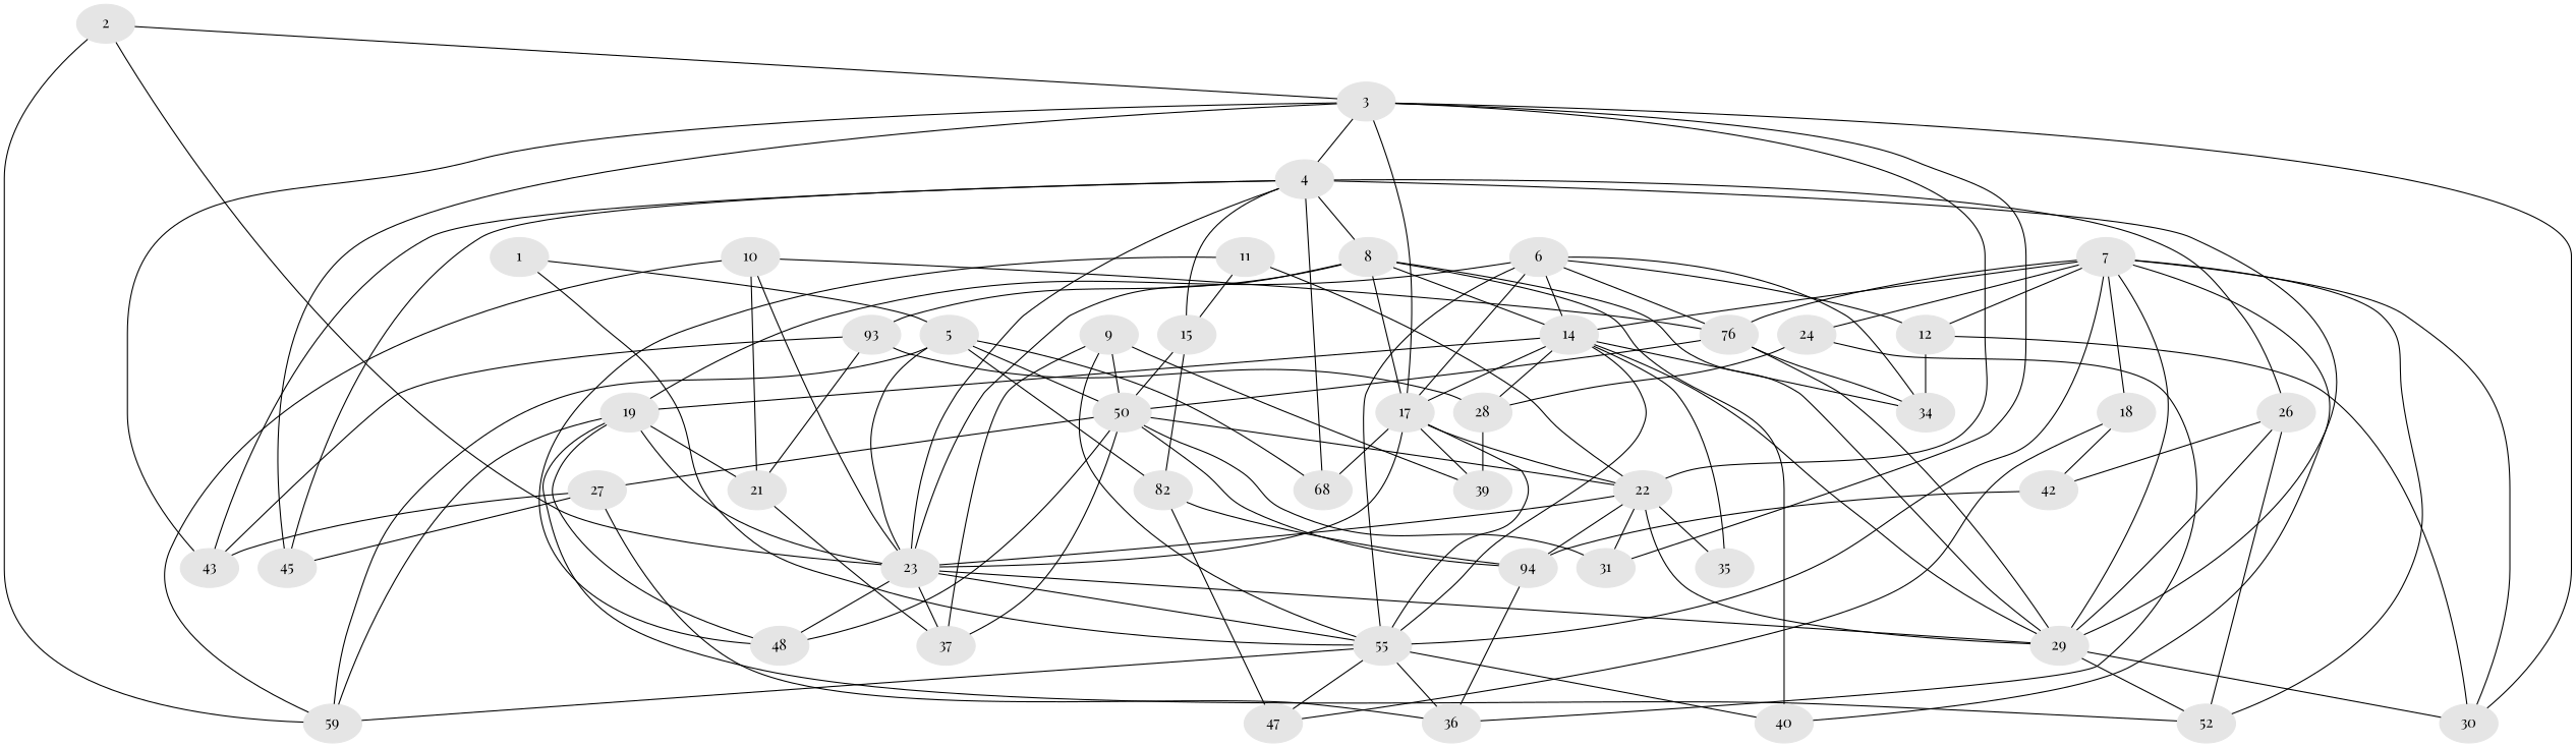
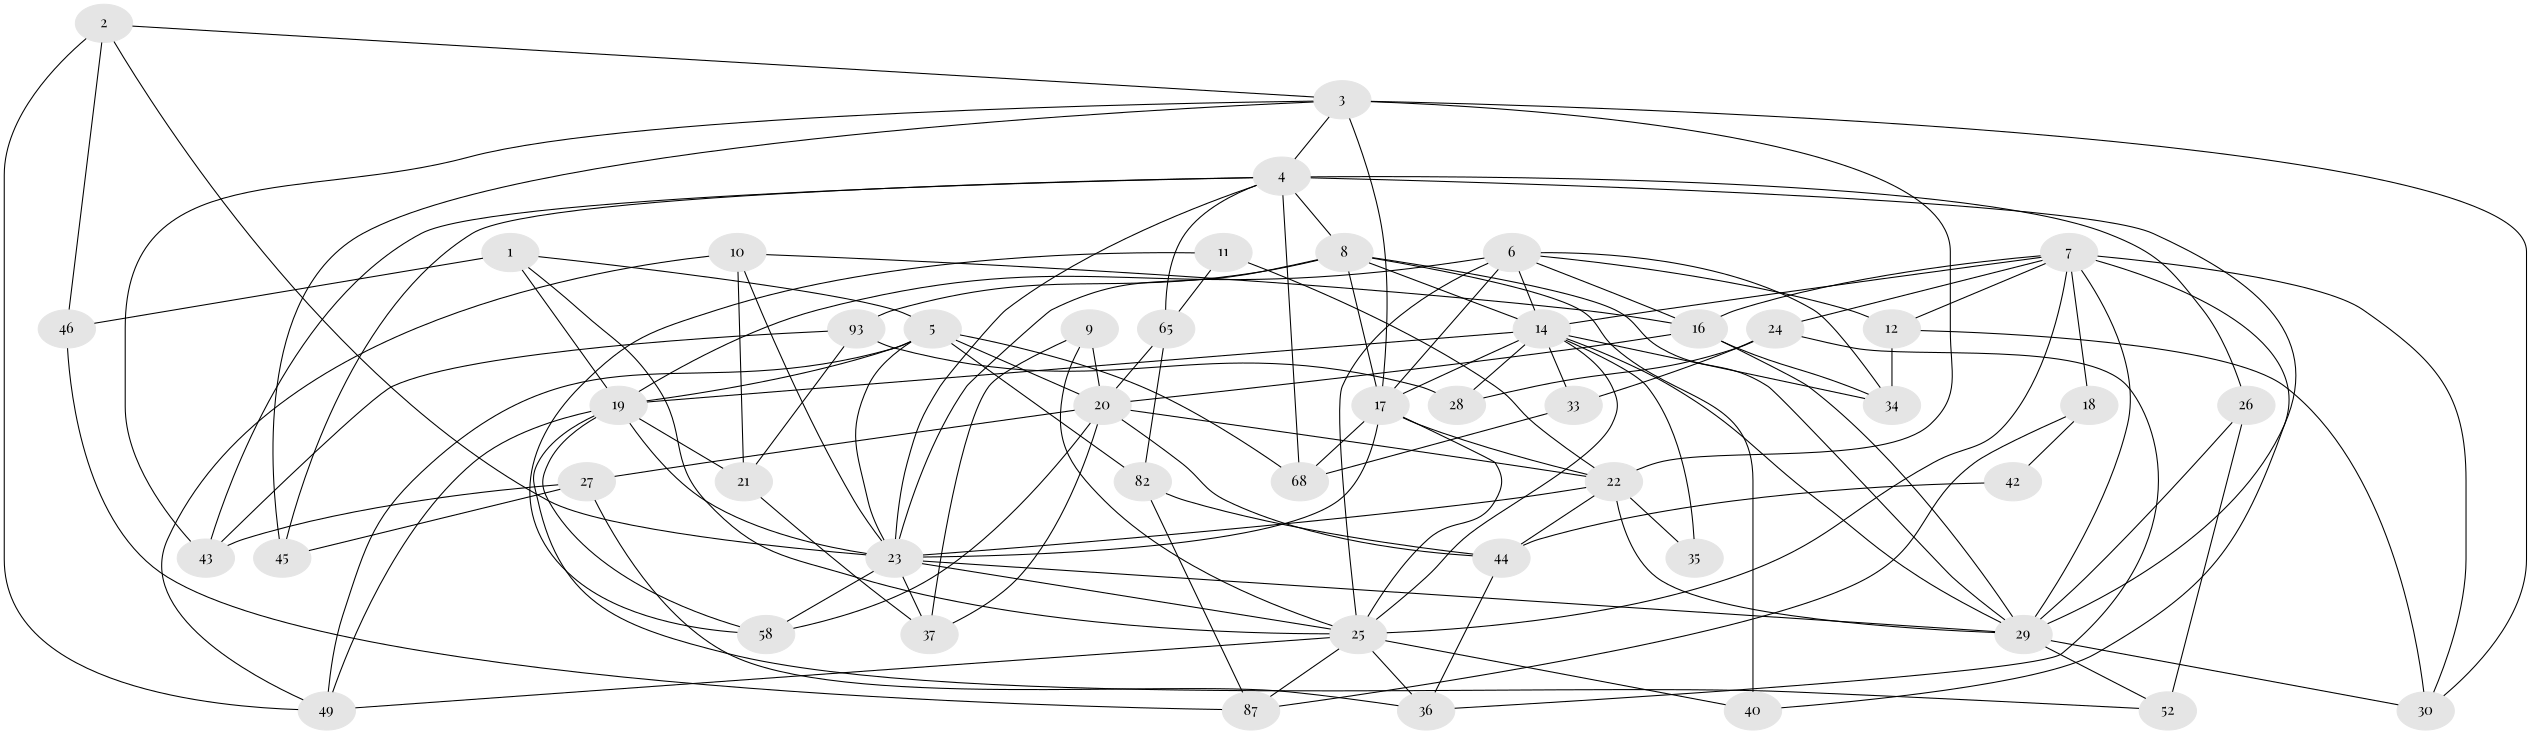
  graph {
    fontname="Playfair Display"
    node [color=gray90 fontname="Playfair Display" style=filled]
    edge [fontname="Playfair Display" weight=1.0]
    1
    5
    19
-   25 [label=55]
+   25
+   46
    23
    n7 [label=68]
-   20 [label=50]
+   20
    n9 [label=82]
-   49 [label=59]
+   49
    n11 [label=52]
    21
-   48
+   48 [label=58]
    40
-   47
+   47 [label=87]
    36
    2
    3
    45
    4
    17
    22
    30
-   31
    43
    29
    37
    8
-   15
+   15 [label=65]
    26
-   39
    35
-   44 [label=94]
+   44
    14
    n35 [label=93]
    42
    27
    6
    12
-   16 [label=76]
+   16
    34
    28
+   33
    7
    18
    24
    9
    10
    11
    1 -- 5
+   1 -- 19
    1 -- 25
+   1 -- 46
+   5 -- 19 [weight=2.0]
    5 -- 23
    5 -- n7
    5 -- 20
    5 -- n9
    5 -- 49
    19 -- 23
    19 -- 49
    19 -- n11
    19 -- 21
    19 -- 48
    25 -- 49
    25 -- 40
    25 -- 47
    25 -- 36
+   46 -- 47
    23 -- 25
    23 -- 48
    23 -- 29
    23 -- 37
    20 -- 48
    20 -- 22 [weight=2.0]
-   20 -- 31
    20 -- 37
    20 -- 44
    20 -- 27
    n9 -- 47
    n9 -- 44
    21 -- 37
+   2 -- 46
    2 -- 23
    2 -- 49
    2 -- 3
    3 -- 45
    3 -- 4
    3 -- 17
    3 -- 22
    3 -- 30
-   3 -- 31
    3 -- 43
    4 -- 23
    4 -- n7
    4 -- 45
    4 -- 43
    4 -- 29
    4 -- 8
    4 -- 15
    4 -- 26
    17 -- 25
    17 -- 23
    17 -- n7
    17 -- 22
-   17 -- 39
    22 -- 23
-   22 -- 31
    22 -- 29
    22 -- 35
    22 -- 44
    29 -- n11
    29 -- 30
    8 -- 23
    8 -- 40
    8 -- 17
    8 -- 29
    8 -- 14 [weight=2.0]
    8 -- n35
    15 -- 20
    15 -- n9
    26 -- n11
    26 -- 29
-   26 -- 42
    44 -- 36
    14 -- 19
    14 -- 25
    14 -- 17
    14 -- 29
    14 -- 35
    14 -- 34
    14 -- 28
+   14 -- 33
    n35 -- 21
    n35 -- 43
    n35 -- 28
    42 -- 44
    27 -- 36
    27 -- 45
    27 -- 43
    6 -- 19
    6 -- 25 [weight=2.0]
    6 -- 17
    6 -- 14
    6 -- 12
    6 -- 16
    6 -- 34
    12 -- 30
    12 -- 34
    16 -- 20
    16 -- 29
    16 -- 34
-   28 -- 39
+   33 -- n7
    7 -- 25
-   7 -- n11
    7 -- 40
    7 -- 30
    7 -- 29
    7 -- 14
    7 -- 12
    7 -- 16
    7 -- 18
    7 -- 24
    18 -- 47
    18 -- 42
    24 -- 36
    24 -- 28
+   24 -- 33
    9 -- 25
    9 -- 20
    9 -- 37
-   9 -- 39
    10 -- 23
    10 -- 49
    10 -- 21
    10 -- 16
    11 -- 48
    11 -- 22
    11 -- 15
  }
